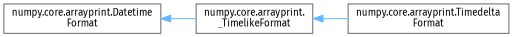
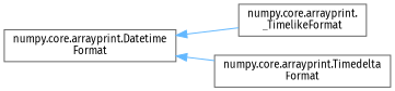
  digraph {
    fontname="Fira Sans"
    rankdir=LR
    node [color=grey40 fillcolor=white fontname="Fira Sans" fontsize=10 shape=box style=filled]
    edge [color=steelblue1 dir=back fontname="Fira Sans" fontsize=10 labelfontname=Helvetica labelfontsize=10 style=solid]
    n1 [height=0.2 label="numpy.core.arrayprint.\l_TimelikeFormat" width=0.4]
    n2 [height=0.2 label="numpy.core.arrayprint.Timedelta\lFormat" width=0.4]
    n3 [height=0.2 label="numpy.core.arrayprint.Datetime\lFormat" width=0.4]
-   n1 -> n2
+   n3 -> n2
    n3 -> n1
  }
